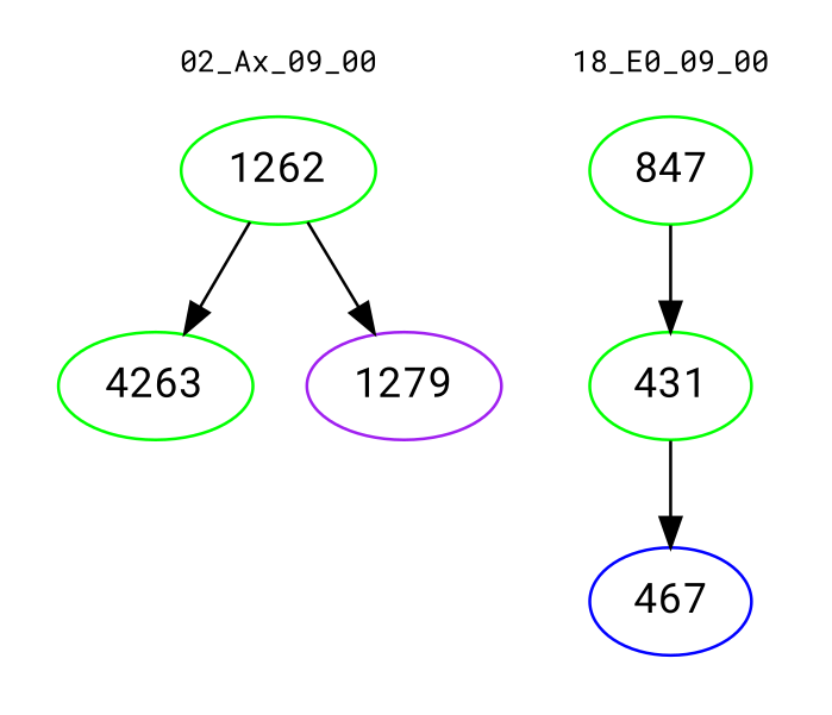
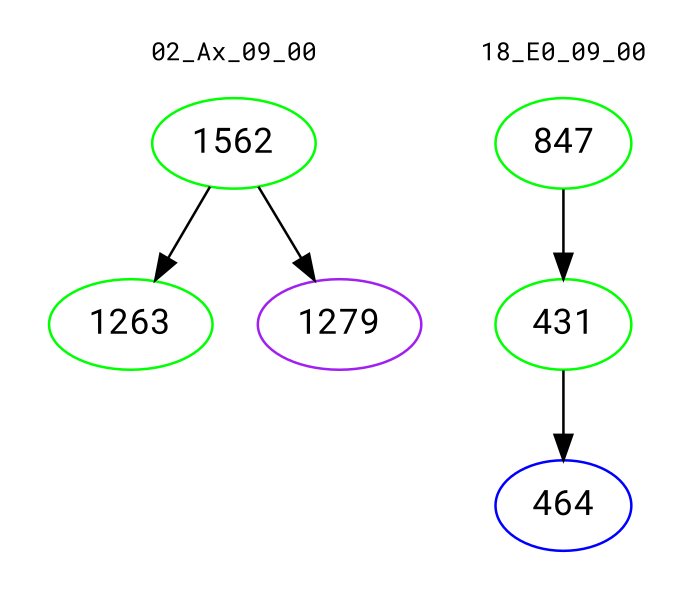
  digraph {
    fontname="Roboto Mono"
    node [color=green fontname="Roboto Mono"]
    edge [color=black fontname="Roboto Mono"]
-   n1 [label=4263]
-   n2 [label=1262]
+   n1 [label=1263]
+   n2 [label=1562]
    n3 [color=purple label=1279]
    n4 [label=847]
    n5 [label=431]
-   n6 [color=blue label=467]
+   n6 [color=blue label=464]
    subgraph cluster_1 {
      color=white
      fontsize=10
      label="02_Ax_09_00"
      n1
      n2
      n3
    }
    subgraph cluster_2 {
      color=white
      fontsize=10
      label="18_E0_09_00"
      n4
      n5
      n6
    }
    n2 -> n1
    n2 -> n3
    n4 -> n5
    n5 -> n6
  }
